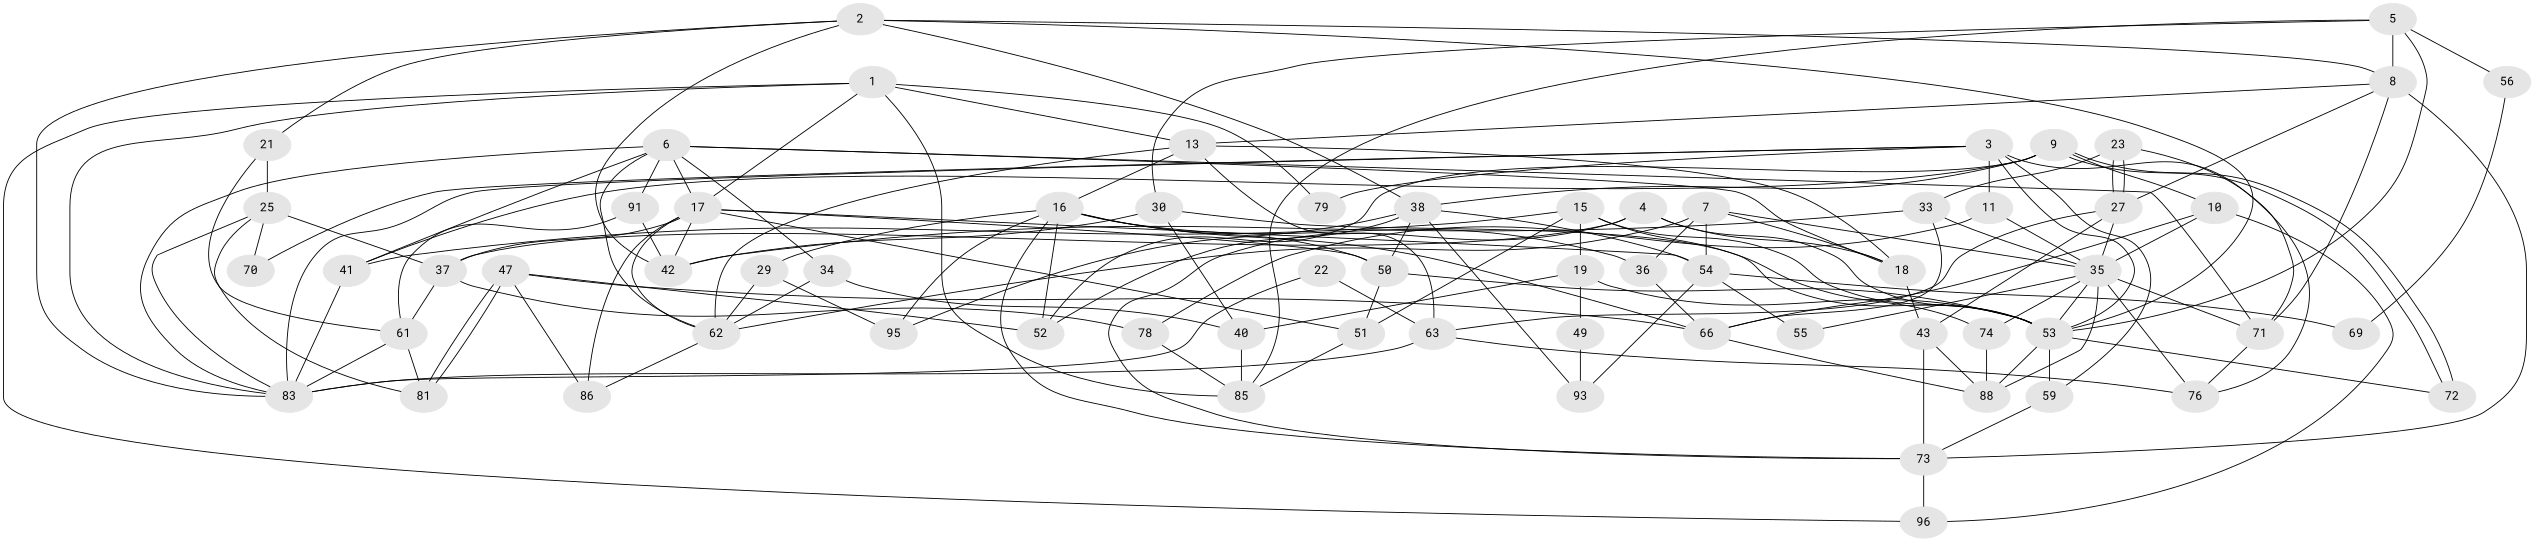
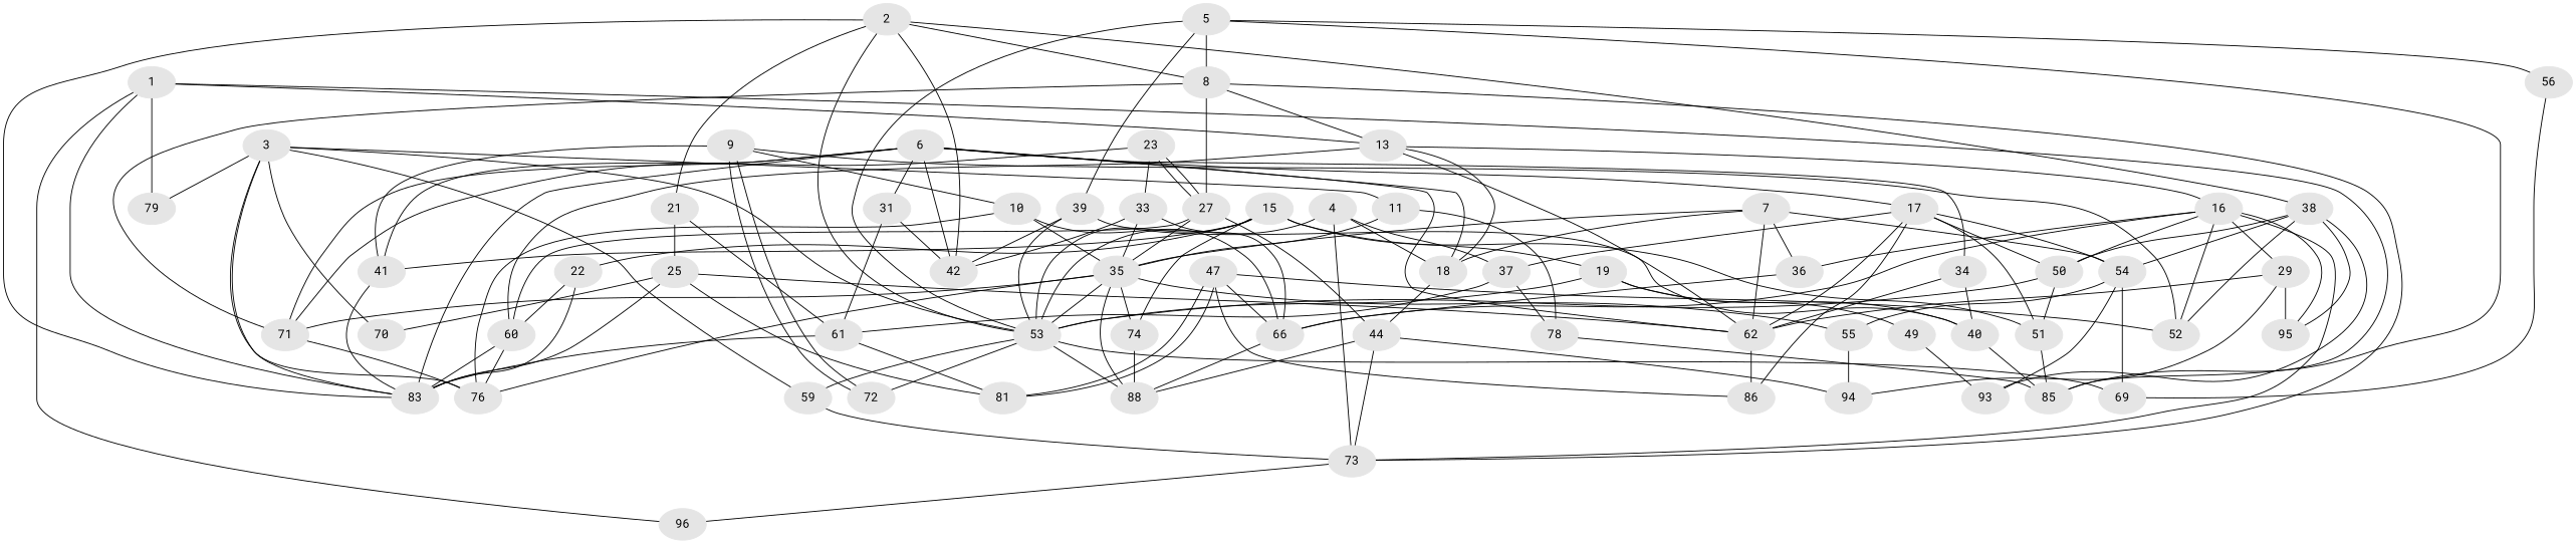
  graph {
    fontname="Roboto Mono"
    node [color=gray90 fontname="Roboto Mono" style=filled]
    edge [fontname="Roboto Mono"]
    1 [super="+26+12"]
    13 [super="+20"]
    17 [super="+82"]
    79
    83
    85
    96
    18 [super="+84+48"]
    n9 [label=62 super="+67"]
    16 [super="+45"]
-   60 [label=63]
+   60
    37
    54 [super="+97"]
    51
    50
    86
    2 [super="+87"]
    8 [super="+28"]
    21
    38 [super="+80"]
    42 [super="+68"]
    53 [super="+77+75"]
    73 [super="+90"]
    71
    27
    25 [super="+98"]
    61
    52
    95
    93
    59
    72
    88
    69
    3 [super="+57"]
    11
    70
    76
    35 [super="+89+58+46"]
    78
-   44 [label=43]
+   44
    4
    5
-   30
+   30 [label=39]
    56
    40
    6 [super="+39"]
-   31 [label=91]
+   31
    34
    41
    7 [super="+92"]
    36
    74
    55
    66
    9 [super="+14"]
    10 [super="+32"]
    29
    15 [super="+24"]
    19 [super="+65"]
    22
    49
+   94
    81
    23
    33
    47
    1 -- 13
-   1 -- 17
    1 -- 79
    1 -- 83
    1 -- 85
    1 -- 96
    13 -- 18
    13 -- n9
    13 -- 16
    13 -- 60
    17 -- n9
    17 -- 37
    17 -- 54
    17 -- 51
    17 -- 50
    17 -- 86
    18 -- 44
    n9 -- 86
    16 -- 50
    16 -- 73
    16 -- 52
    16 -- 95
    16 -- 36
    16 -- 66
    16 -- 29
    60 -- 83
    60 -- 76
    37 -- 61
    37 -- 78
    54 -- 93
    54 -- 69
    54 -- 55
    51 -- 85
    50 -- 51
    50 -- 53
    2 -- 83
    2 -- 8
    2 -- 21
    2 -- 38
    2 -- 42
    2 -- 53
    8 -- 13
    8 -- 73
    8 -- 71
    8 -- 27
    21 -- 25
    21 -- 61
    38 -- 54
    38 -- 50
    38 -- 52
    38 -- 95
    38 -- 93
    53 -- 59
    53 -- 72
    53 -- 88
+   53 -- 69
    73 -- 96
    71 -- 76
    27 -- 60
    27 -- 35
    27 -- 44
    25 -- 83
-   25 -- 37
+   25 -- n9
    25 -- 70
    25 -- 81
    61 -- 83
    61 -- 81
    59 -- 73
    3 -- 79
    3 -- 83
    3 -- 53
    3 -- 59
    3 -- 11
    3 -- 70
    3 -- 76
    11 -- 35
    11 -- 78
    35 -- 53 [weight=2]
    35 -- 71
    35 -- 88
    35 -- 76
    35 -- 74
    35 -- 55
    78 -- 85
    44 -- 73
    44 -- 88
+   44 -- 94
    4 -- 18
    4 -- 37
    4 -- 53
    4 -- 73
    5 -- 85
    5 -- 8
    5 -- 53
    5 -- 30
    5 -- 56
    30 -- 42
    30 -- 53
    30 -- 40
    56 -- 69
    40 -- 85
    6 -- 17
    6 -- 83
    6 -- 18
    6 -- n9
-   17 -- 42
+   6 -- 42
    6 -- 71
    6 -- 31
    6 -- 34
    6 -- 41
    31 -- 42
    31 -- 61
    34 -- n9
    34 -- 40
    41 -- 83
    7 -- 18
    7 -- n9
    7 -- 54
    7 -- 35
    7 -- 36
    36 -- 66
    74 -- 88
+   55 -- 94
    66 -- 88
-   9 -- 38
    9 -- 52
    9 -- 72
    9 -- 72
    9 -- 41
    9 -- 10
-   10 -- 96
+   10 -- 76
    10 -- 35
    10 -- 66
    29 -- n9
    29 -- 95
+   29 -- 94
    15 -- 51
    15 -- 53
    15 -- 41
    15 -- 74
    15 -- 19
+   15 -- 22
    19 -- 53
    19 -- 40
    19 -- 49 [weight=2]
    22 -- 83
    22 -- 60
    49 -- 93
    23 -- 71
    23 -- 27
    23 -- 27
    23 -- 33
    33 -- 42
    33 -- 35
    33 -- 66
    47 -- 86
    47 -- 52
    47 -- 66
    47 -- 81
    47 -- 81
  }
